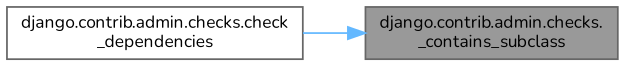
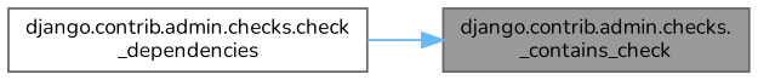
  digraph {
    rankdir=RL
    fontname=Nunito
    node [fontname=Nunito fontsize=10 shape=box style=filled]
-   n1 [color=gray40 fillcolor=grey60 fontcolor=black height=0.2 label="django.contrib.admin.checks.\l_contains_subclass" width=0.4]
+   n1 [color=gray40 fillcolor=grey60 fontcolor=black height=0.2 label="django.contrib.admin.checks.\l_contains_check" width=0.4]
    n2 [color=grey40 fillcolor=white height=0.2 label="django.contrib.admin.checks.check\l_dependencies" width=0.4]
    n1 -> n2 [color=steelblue1 dir=back fontname=Nunito fontsize=10 labelfontname=Helvetica labelfontsize=10 style=solid]
  }
